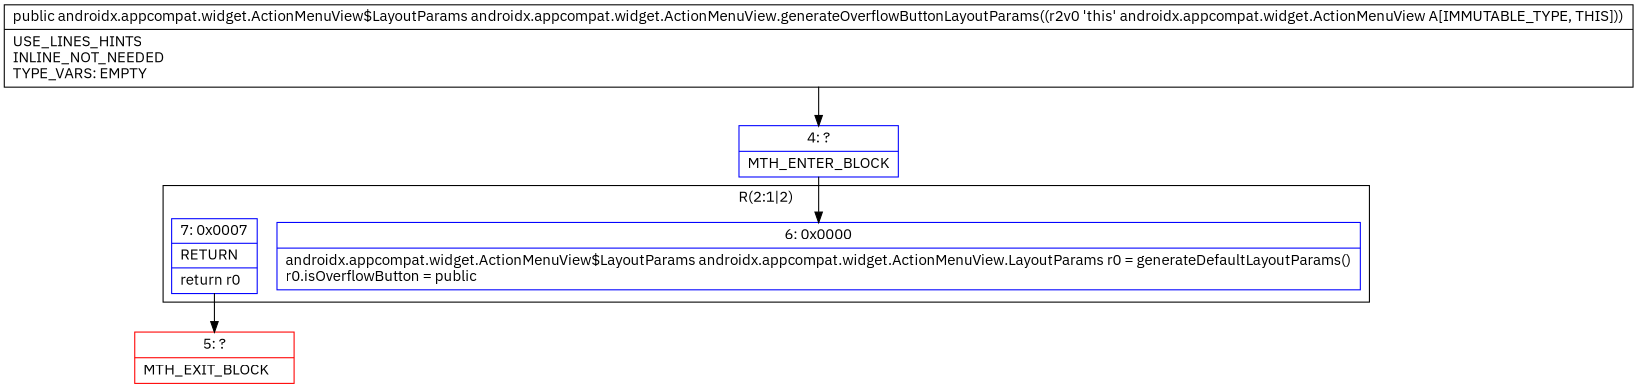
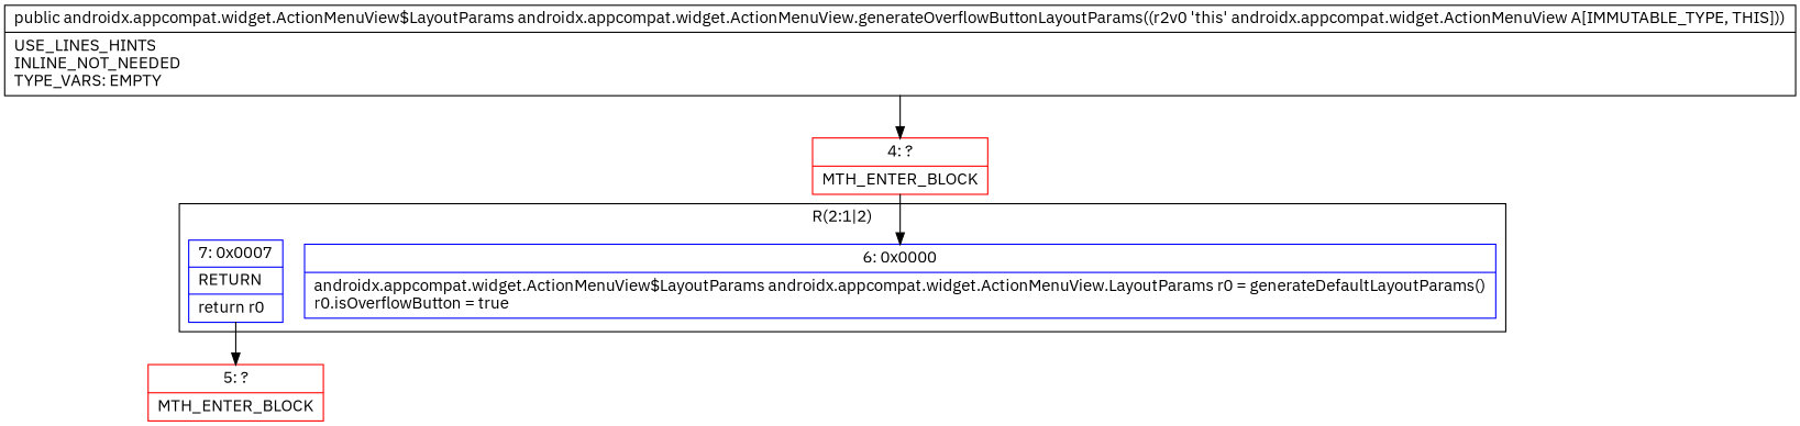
  digraph {
    fontname="IBM Plex Sans"
    node [color=blue fontname="IBM Plex Sans" shape=record]
    edge [fontname="IBM Plex Sans"]
-   n1 [label="{6\:\ 0x0000|androidx.appcompat.widget.ActionMenuView$LayoutParams androidx.appcompat.widget.ActionMenuView.LayoutParams r0 = generateDefaultLayoutParams()\lr0.isOverflowButton = public\l}"]
+   n1 [label="{6\:\ 0x0000|androidx.appcompat.widget.ActionMenuView$LayoutParams androidx.appcompat.widget.ActionMenuView.LayoutParams r0 = generateDefaultLayoutParams()\lr0.isOverflowButton = true\l}"]
    n2 [label="{7\:\ 0x0007|RETURN\l|return r0\l}"]
-   n3 [color=red label="{5\:\ ?|MTH_EXIT_BLOCK\l}"]
-   n4 [label="{4\:\ ?|MTH_ENTER_BLOCK\l}"]
+   n3 [color=red label="{5\:\ ?|MTH_ENTER_BLOCK\l}"]
+   n4 [color=red label="{4\:\ ?|MTH_ENTER_BLOCK\l}"]
    n5 [label="{public androidx.appcompat.widget.ActionMenuView$LayoutParams androidx.appcompat.widget.ActionMenuView.generateOverflowButtonLayoutParams((r2v0 'this' androidx.appcompat.widget.ActionMenuView A[IMMUTABLE_TYPE, THIS]))  | USE_LINES_HINTS\lINLINE_NOT_NEEDED\lTYPE_VARS: EMPTY\l}" color=""]
    subgraph cluster_1 {
      label="R(2:1|2)"
      n1
      n2
    }
    n2 -> n3
    n4 -> n1
    n5 -> n4
  }
